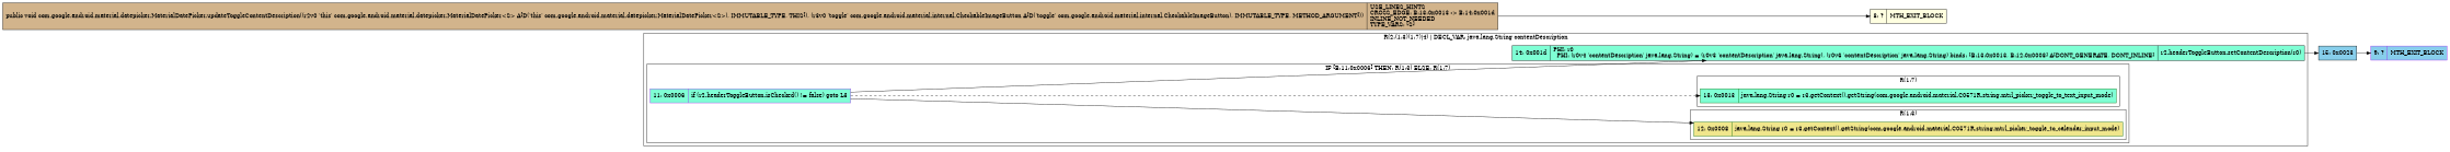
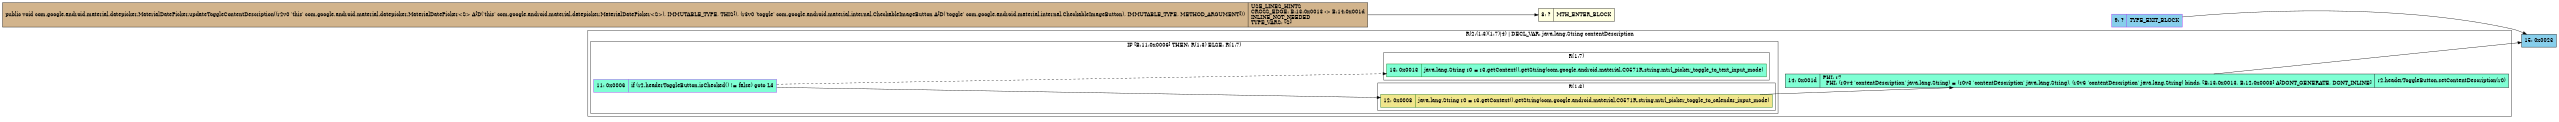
  digraph {
    rankdir=LR
    node [color=black fillcolor=aquamarine shape=record style=filled]
    n1 [color=darkgreen fillcolor=khaki label="{12\:\ 0x0008|java.lang.String r0 = r3.getContext().getString(com.google.android.material.C0571R.string.mtrl_picker_toggle_to_calendar_input_mode)\l}"]
    n2 [color=darkgreen label="{13\:\ 0x0013|java.lang.String r0 = r3.getContext().getString(com.google.android.material.C0571R.string.mtrl_picker_toggle_to_text_input_mode)\l}"]
    n3 [color=purple label="{11\:\ 0x0006|if (r2.headerToggleButton.isChecked() != false) goto L3\l}"]
-   n4 [label="{14\:\ 0x001d|PHI: r0 \l  PHI: (r0v4 'contentDescription' java.lang.String) = (r0v3 'contentDescription' java.lang.String), (r0v6 'contentDescription' java.lang.String) binds: [B:13:0x0013, B:12:0x0008] A[DONT_GENERATE, DONT_INLINE]\l|r2.headerToggleButton.setContentDescription(r0)\l}"]
+   n4 [label="{14\:\ 0x001d|PHI: r7 \l  PHI: (r0v4 'contentDescription' java.lang.String) = (r0v3 'contentDescription' java.lang.String), (r0v6 'contentDescription' java.lang.String) binds: [B:13:0x0013, B:12:0x0008] A[DONT_GENERATE, DONT_INLINE]\l|r2.headerToggleButton.setContentDescription(r0)\l}"]
    n5 [fillcolor=skyblue label="{15\:\ 0x0023}"]
-   n6 [color=purple fillcolor=skyblue label="{9\:\ ?|MTH_EXIT_BLOCK\l}"]
-   n7 [fillcolor=lightyellow label="{8\:\ ?|MTH_EXIT_BLOCK\l}"]
+   n6 [color=purple fillcolor=skyblue label="{9\:\ ?|TYPE_EXIT_BLOCK\l}"]
+   n7 [fillcolor=lightyellow label="{8\:\ ?|MTH_ENTER_BLOCK\l}"]
    n8 [fillcolor=tan label="{public void com.google.android.material.datepicker.MaterialDatePicker.updateToggleContentDescription((r2v0 'this' com.google.android.material.datepicker.MaterialDatePicker\<S\> A[D('this' com.google.android.material.datepicker.MaterialDatePicker\<S\>), IMMUTABLE_TYPE, THIS]), (r3v0 'toggle' com.google.android.material.internal.CheckableImageButton A[D('toggle' com.google.android.material.internal.CheckableImageButton), IMMUTABLE_TYPE, METHOD_ARGUMENT]))  | USE_LINES_HINTS\lCROSS_EDGE: B:13:0x0013 \-\> B:14:0x001d\lINLINE_NOT_NEEDED\lTYPE_VARS: [S]\l}"]
    subgraph cluster_1 {
      label="R(2:(1:3)(1:7)|4) | DECL_VAR: java.lang.String contentDescription\l"
      n4
      subgraph cluster_2 {
        label="IF [B:11:0x0006] THEN: R(1:3) ELSE: R(1:7)"
        n3
        subgraph cluster_3 {
          label="R(1:3)"
          n1
        }
        subgraph cluster_4 {
          label="R(1:7)"
          n2
        }
      }
    }
-   n3 -> n4
+   n1 -> n4
    n3 -> n1
    n3 -> n2 [style=dashed]
    n4 -> n5
-   n5 -> n6
+   n6 -> n5
    n8 -> n7
  }
